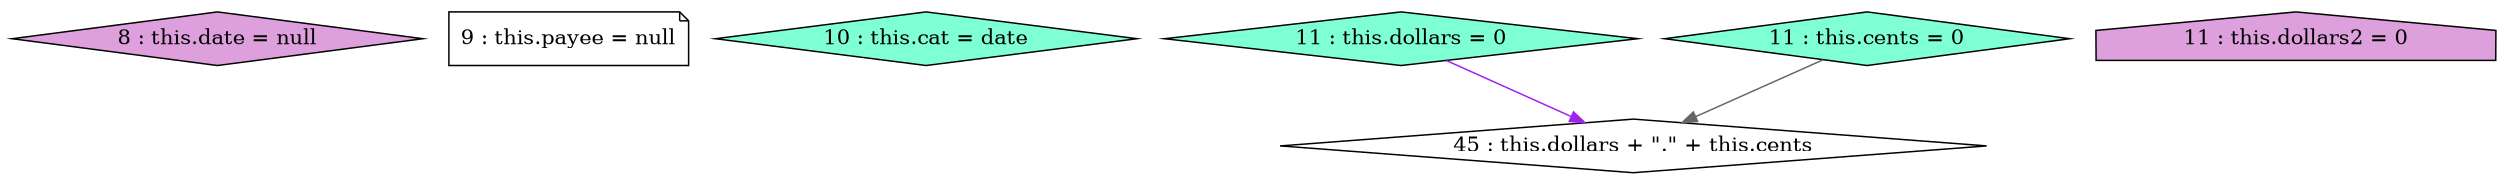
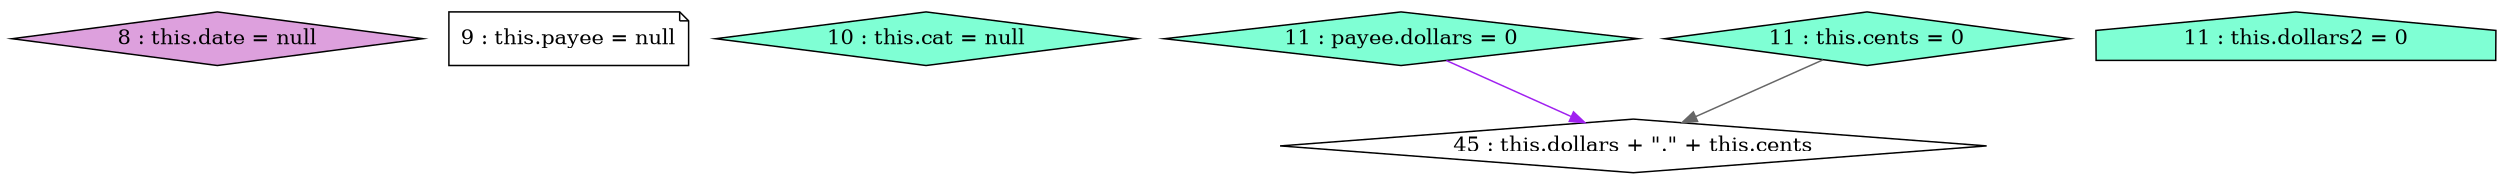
  digraph {
    node [fillcolor=aquamarine shape=diamond style=filled]
    "8 : this.date = null" [fillcolor=plum]
    "9 : this.payee = null" [fillcolor=white shape=note]
-   "10 : this.cat = null" [label="10 : this.cat = date"]
-   "11 : this.dollars = 0"
+   "10 : this.cat = null"
+   "11 : this.dollars = 0" [label="11 : payee.dollars = 0"]
    "45 : this.dollars + \".\" + this.cents" [fillcolor=white]
    "11 : this.cents = 0"
-   "11 : this.dollars2 = 0" [fillcolor=plum shape=house]
+   "11 : this.dollars2 = 0" [shape=house]
    "11 : this.dollars = 0" -> "45 : this.dollars + \".\" + this.cents" [color=purple]
    "11 : this.cents = 0" -> "45 : this.dollars + \".\" + this.cents" [color=gray40]
  }
